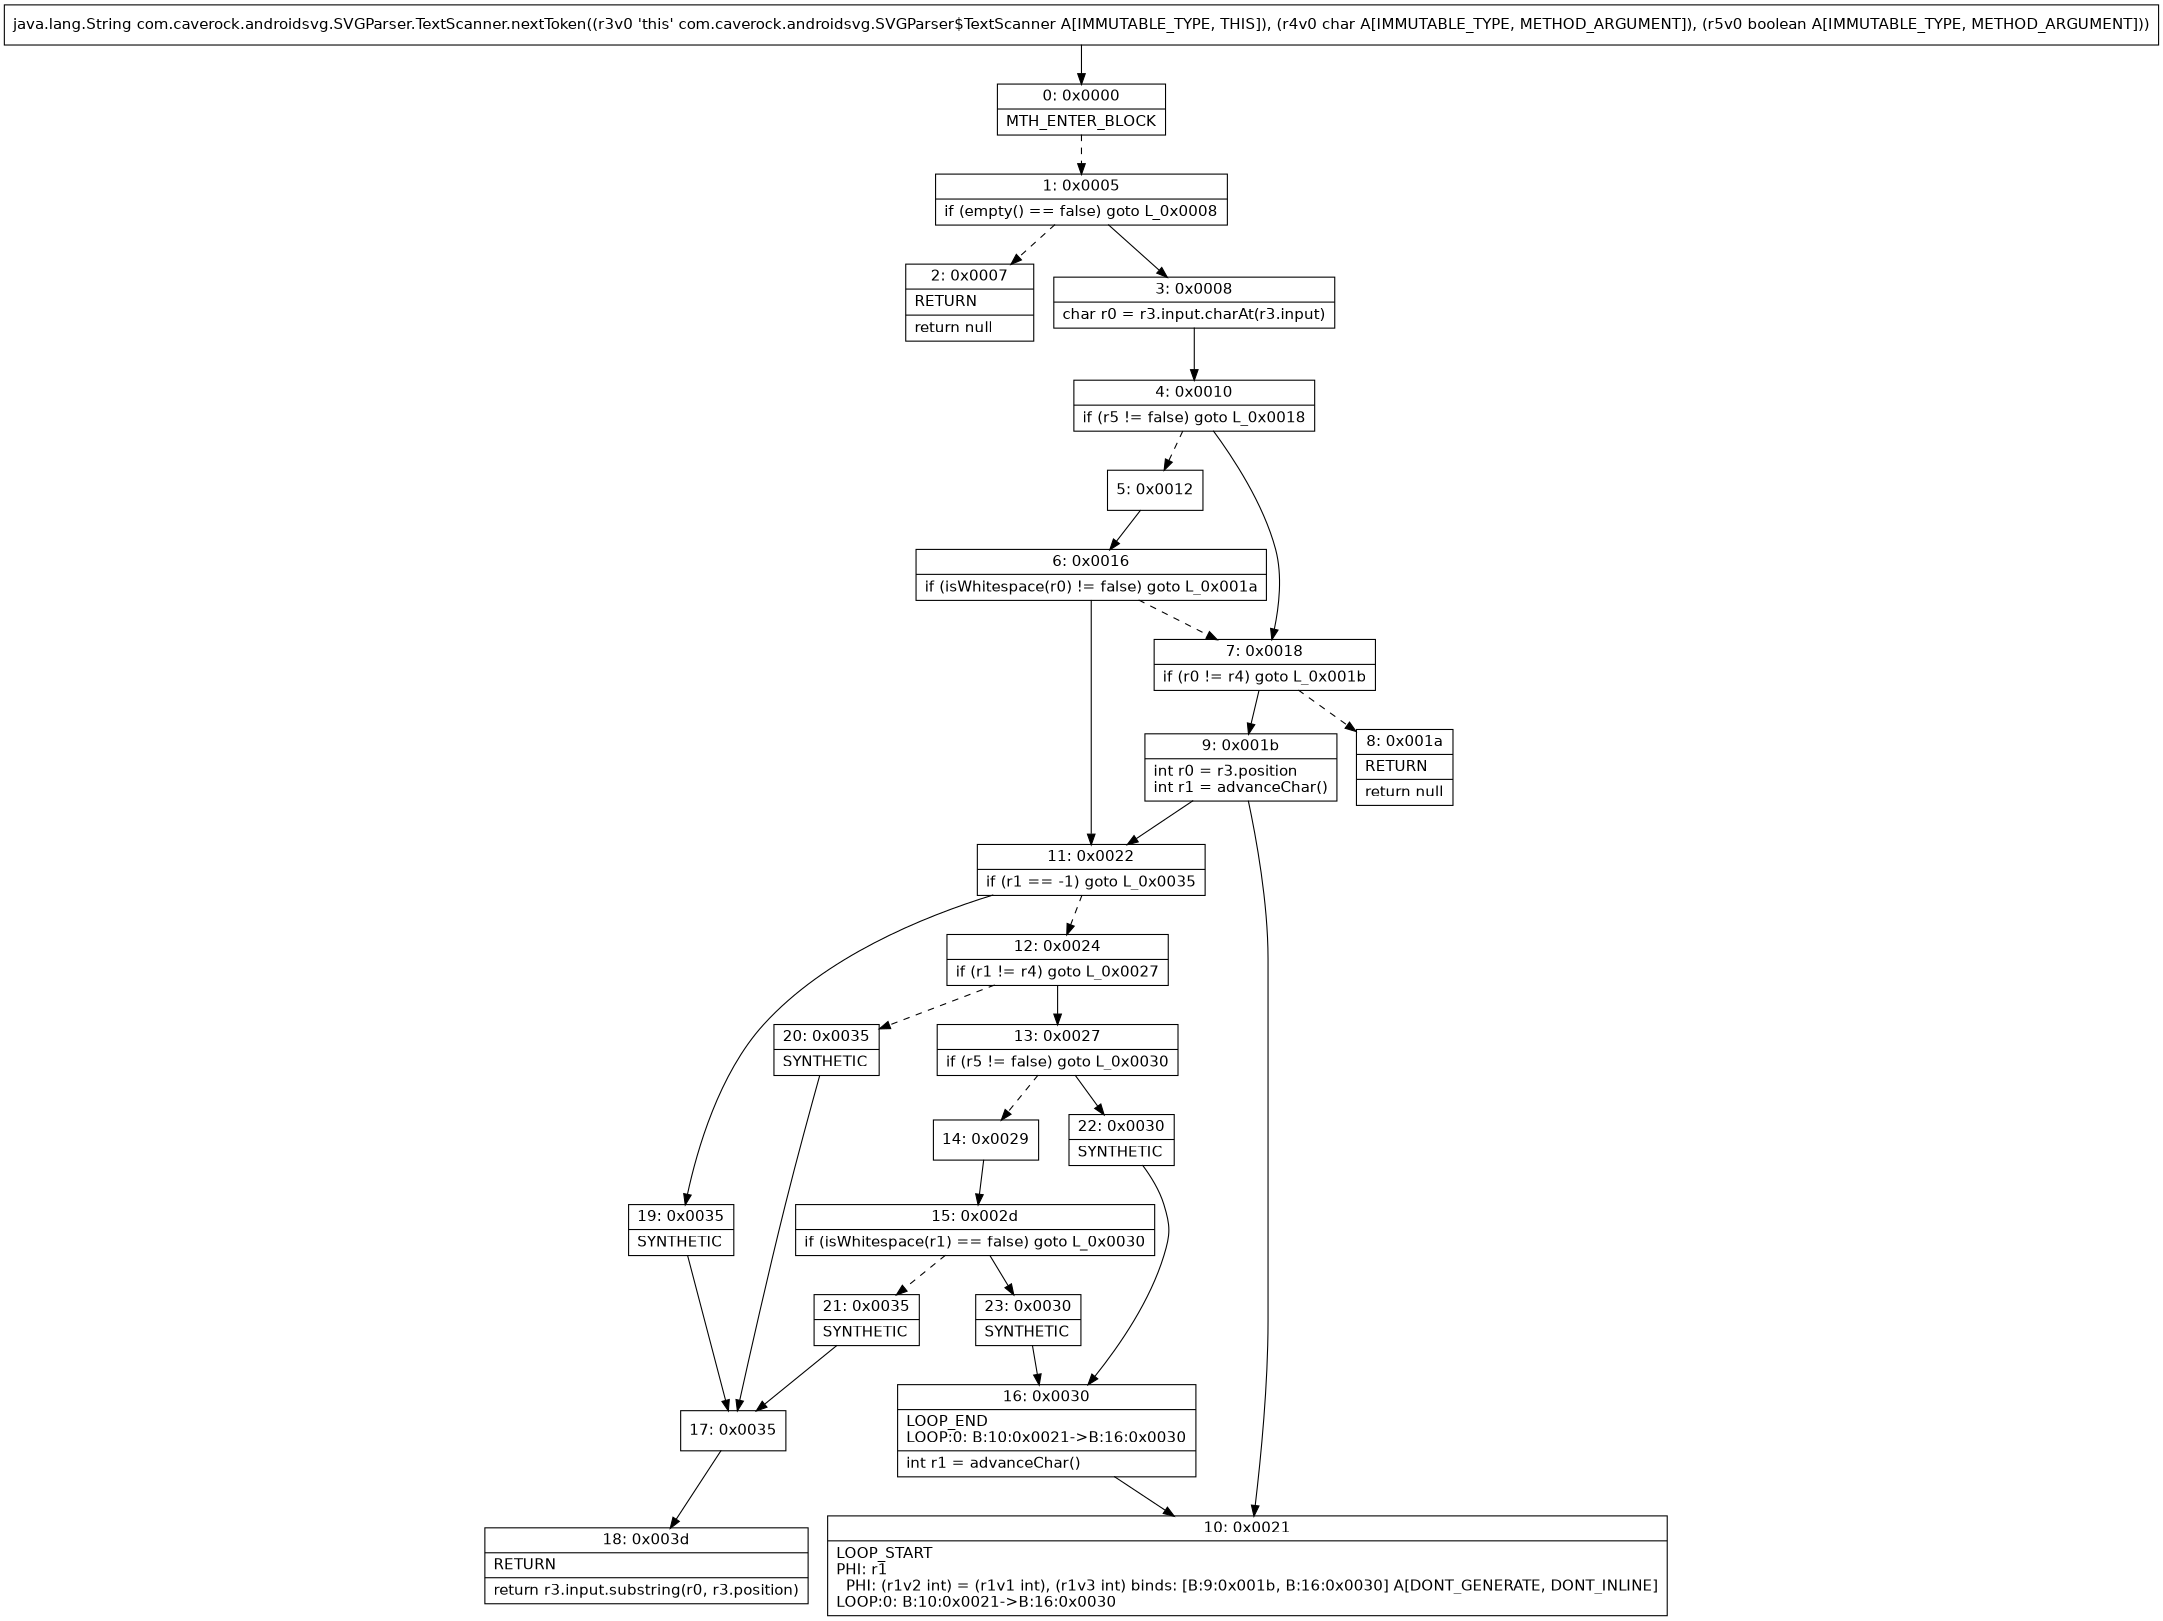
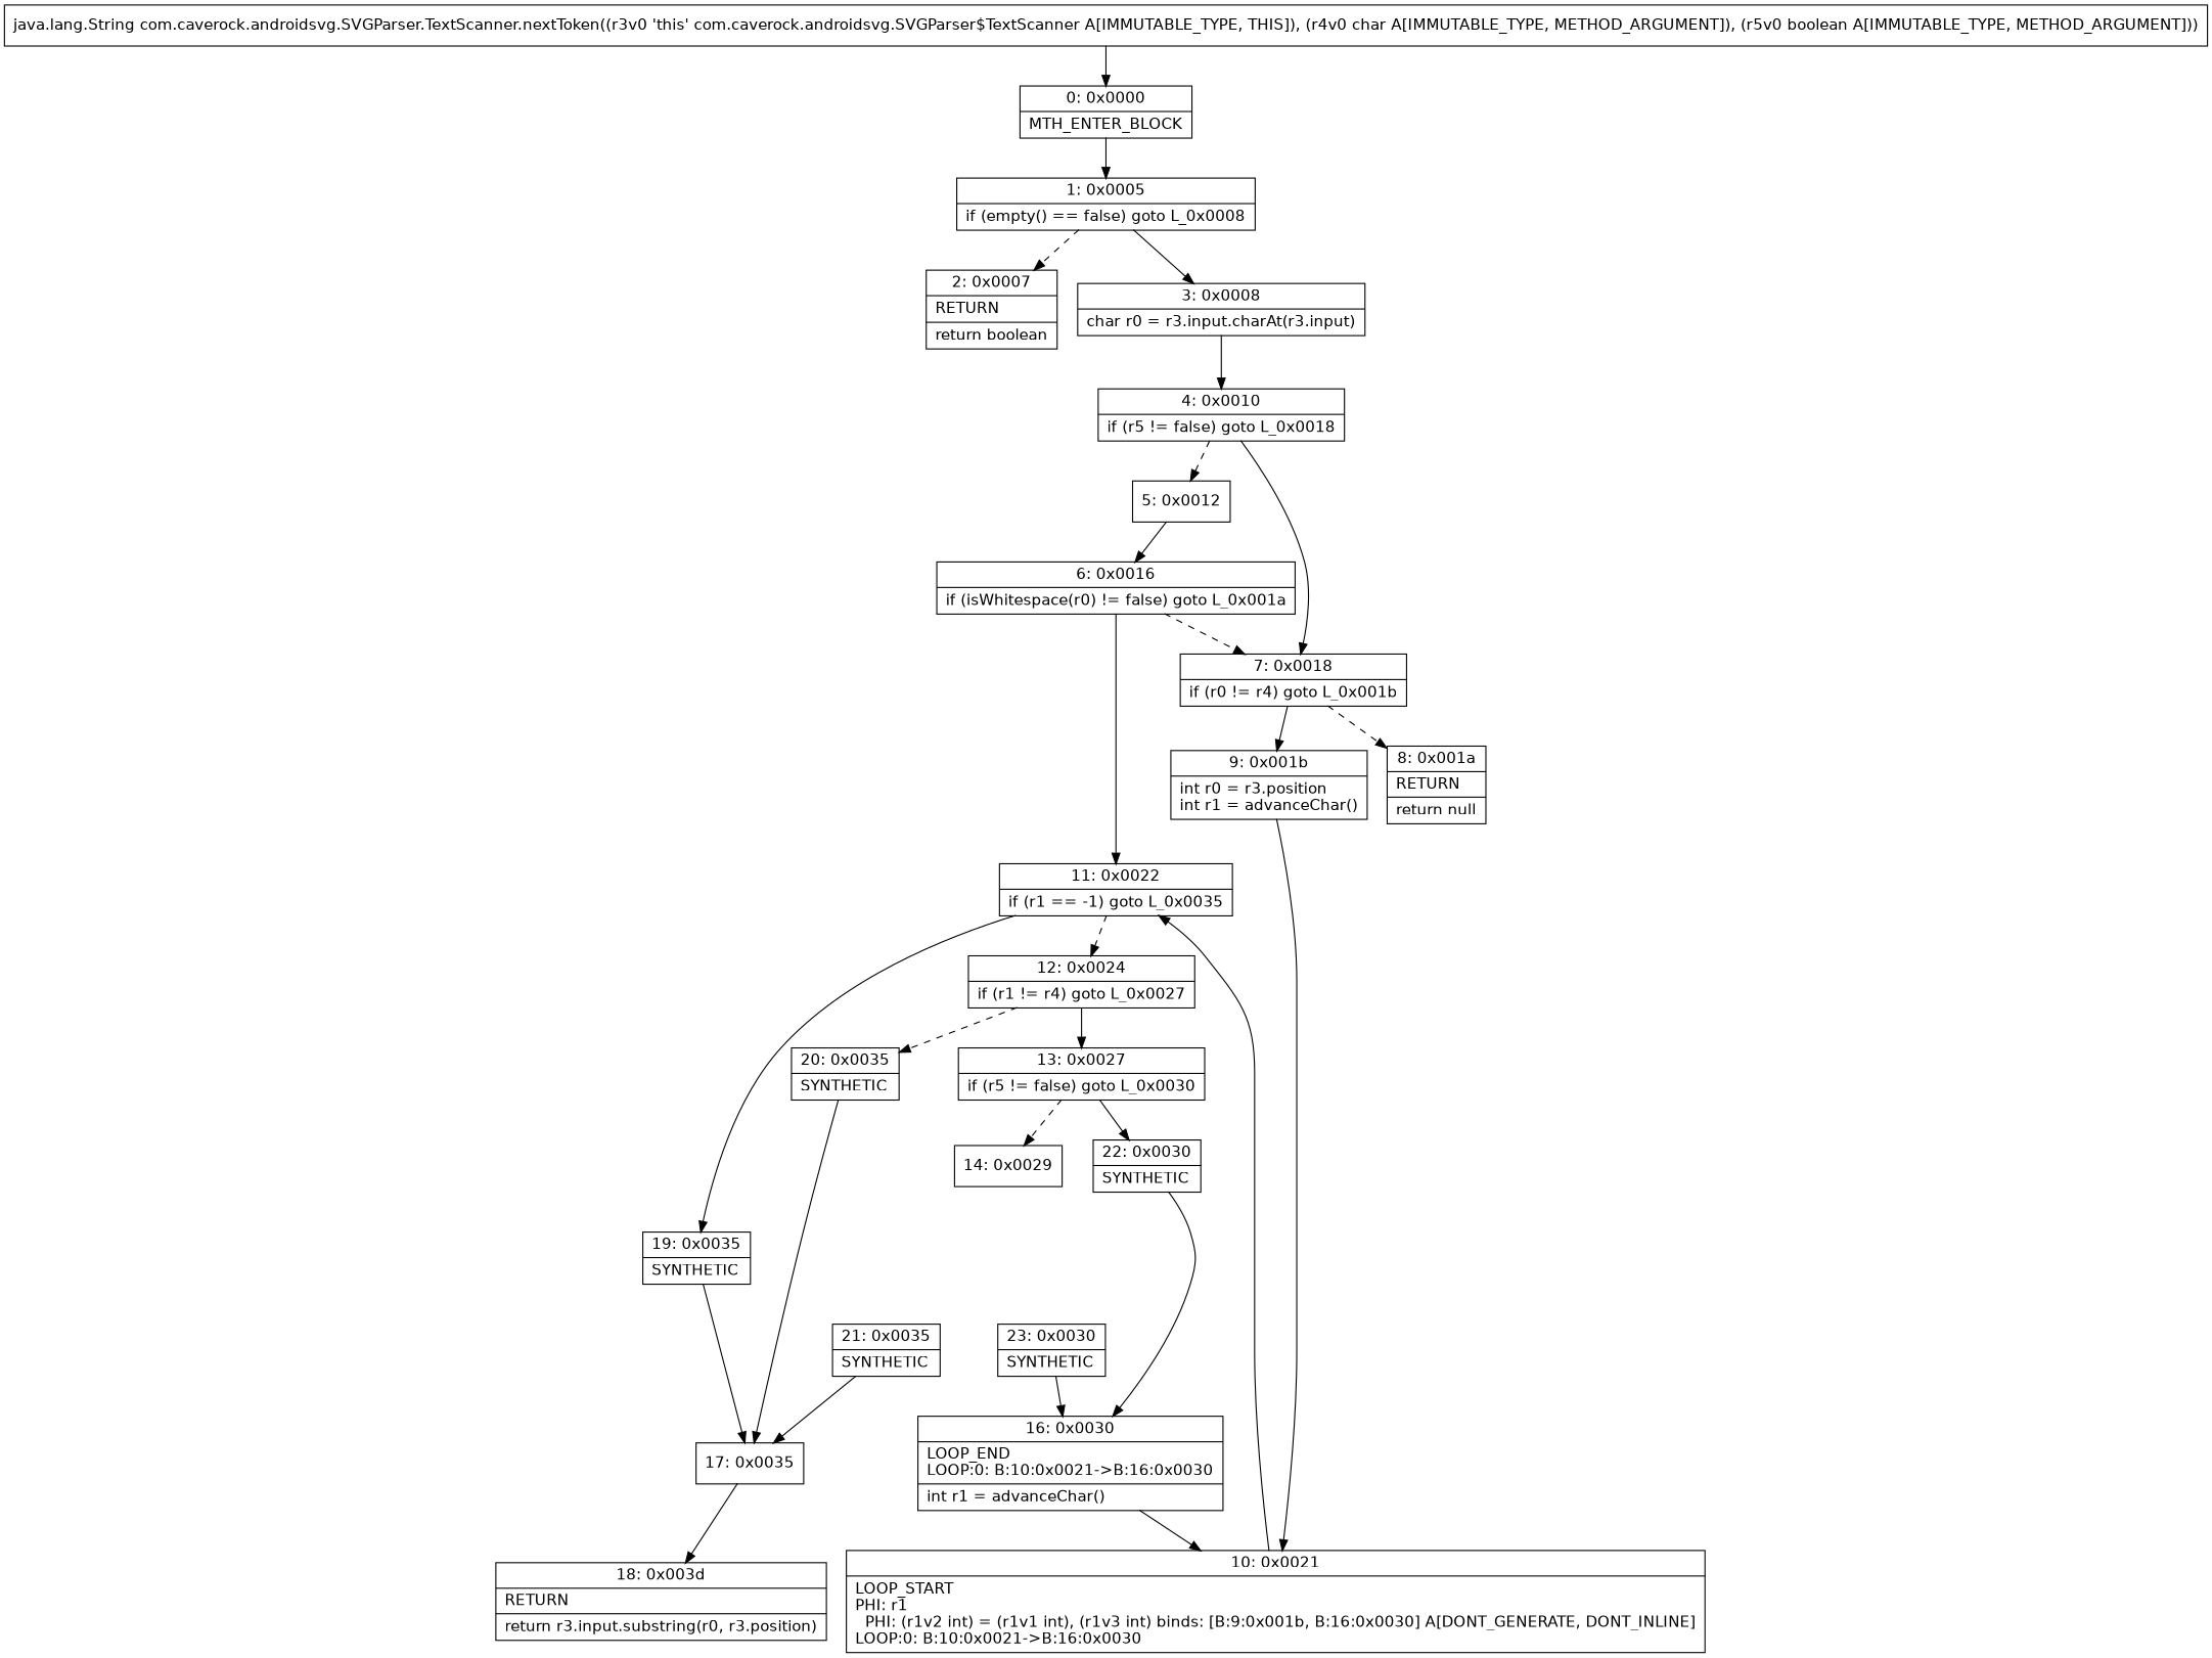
  digraph {
    fontname="DejaVu Sans"
    node [fontname="DejaVu Sans" shape=record]
    edge [fontname="DejaVu Sans"]
    n1 [label="{0\:\ 0x0000|MTH_ENTER_BLOCK\l}"]
    n2 [label="{1\:\ 0x0005|if (empty() == false) goto L_0x0008\l}"]
-   n3 [label="{2\:\ 0x0007|RETURN\l|return null\l}"]
+   n3 [label="{2\:\ 0x0007|RETURN\l|return boolean\l}"]
    n4 [label="{3\:\ 0x0008|char r0 = r3.input.charAt(r3.input)\l}"]
    n5 [label="{4\:\ 0x0010|if (r5 != false) goto L_0x0018\l}"]
    n6 [label="{5\:\ 0x0012}"]
    n7 [label="{7\:\ 0x0018|if (r0 != r4) goto L_0x001b\l}"]
    n8 [label="{6\:\ 0x0016|if (isWhitespace(r0) != false) goto L_0x001a\l}"]
    n9 [label="{8\:\ 0x001a|RETURN\l|return null\l}"]
    n10 [label="{9\:\ 0x001b|int r0 = r3.position\lint r1 = advanceChar()\l}"]
    n11 [label="{11\:\ 0x0022|if (r1 == \-1) goto L_0x0035\l}"]
    n12 [label="{10\:\ 0x0021|LOOP_START\lPHI: r1 \l  PHI: (r1v2 int) = (r1v1 int), (r1v3 int) binds: [B:9:0x001b, B:16:0x0030] A[DONT_GENERATE, DONT_INLINE]\lLOOP:0: B:10:0x0021\-\>B:16:0x0030\l}"]
    n13 [label="{12\:\ 0x0024|if (r1 != r4) goto L_0x0027\l}"]
    n14 [label="{19\:\ 0x0035|SYNTHETIC\l}"]
    n15 [label="{13\:\ 0x0027|if (r5 != false) goto L_0x0030\l}"]
    n16 [label="{20\:\ 0x0035|SYNTHETIC\l}"]
    n17 [label="{17\:\ 0x0035}"]
    n18 [label="{14\:\ 0x0029}"]
    n19 [label="{22\:\ 0x0030|SYNTHETIC\l}"]
-   n20 [label="{15\:\ 0x002d|if (isWhitespace(r1) == false) goto L_0x0030\l}"]
    n21 [label="{16\:\ 0x0030|LOOP_END\lLOOP:0: B:10:0x0021\-\>B:16:0x0030\l|int r1 = advanceChar()\l}"]
    n22 [label="{21\:\ 0x0035|SYNTHETIC\l}"]
    n23 [label="{23\:\ 0x0030|SYNTHETIC\l}"]
    n24 [label="{18\:\ 0x003d|RETURN\l|return r3.input.substring(r0, r3.position)\l}"]
    n25 [label="{java.lang.String com.caverock.androidsvg.SVGParser.TextScanner.nextToken((r3v0 'this' com.caverock.androidsvg.SVGParser$TextScanner A[IMMUTABLE_TYPE, THIS]), (r4v0 char A[IMMUTABLE_TYPE, METHOD_ARGUMENT]), (r5v0 boolean A[IMMUTABLE_TYPE, METHOD_ARGUMENT])) }"]
-   n1 -> n2 [style=dashed]
+   n1 -> n2
    n2 -> n3 [style=dashed]
    n2 -> n4
    n4 -> n5
    n5 -> n6 [style=dashed]
    n5 -> n7
    n6 -> n8
    n7 -> n9 [style=dashed]
    n7 -> n10
    n8 -> n7 [style=dashed]
    n8 -> n11
    n10 -> n12
    n11 -> n13 [style=dashed]
    n11 -> n14
-   n10 -> n11
+   n12 -> n11
    n13 -> n15
    n13 -> n16 [style=dashed]
    n14 -> n17
    n15 -> n18 [style=dashed]
    n15 -> n19
    n16 -> n17
    n17 -> n24
-   n18 -> n20
    n19 -> n21
-   n20 -> n22 [style=dashed]
-   n20 -> n23
    n21 -> n12
    n22 -> n17
    n23 -> n21
    n25 -> n1
  }
